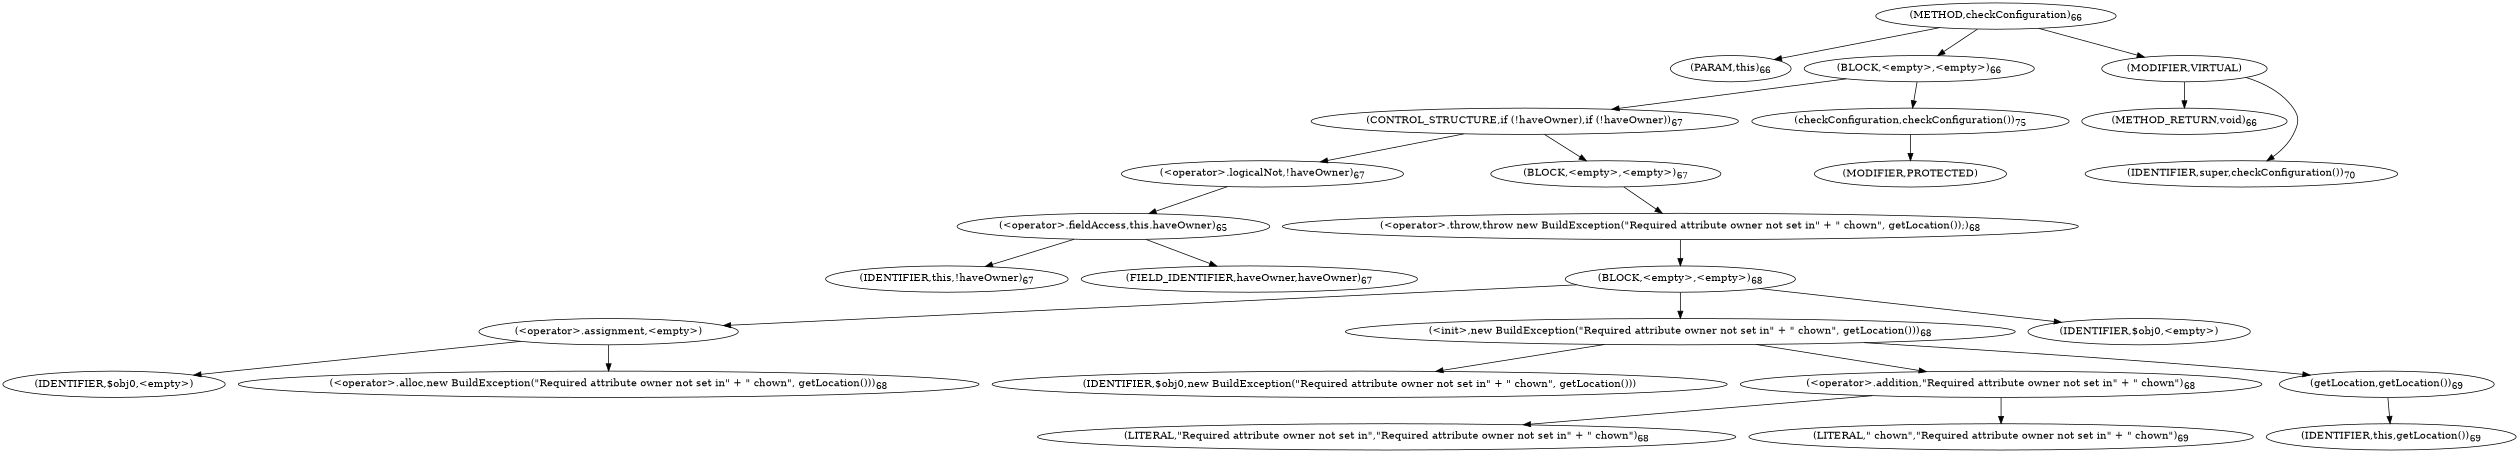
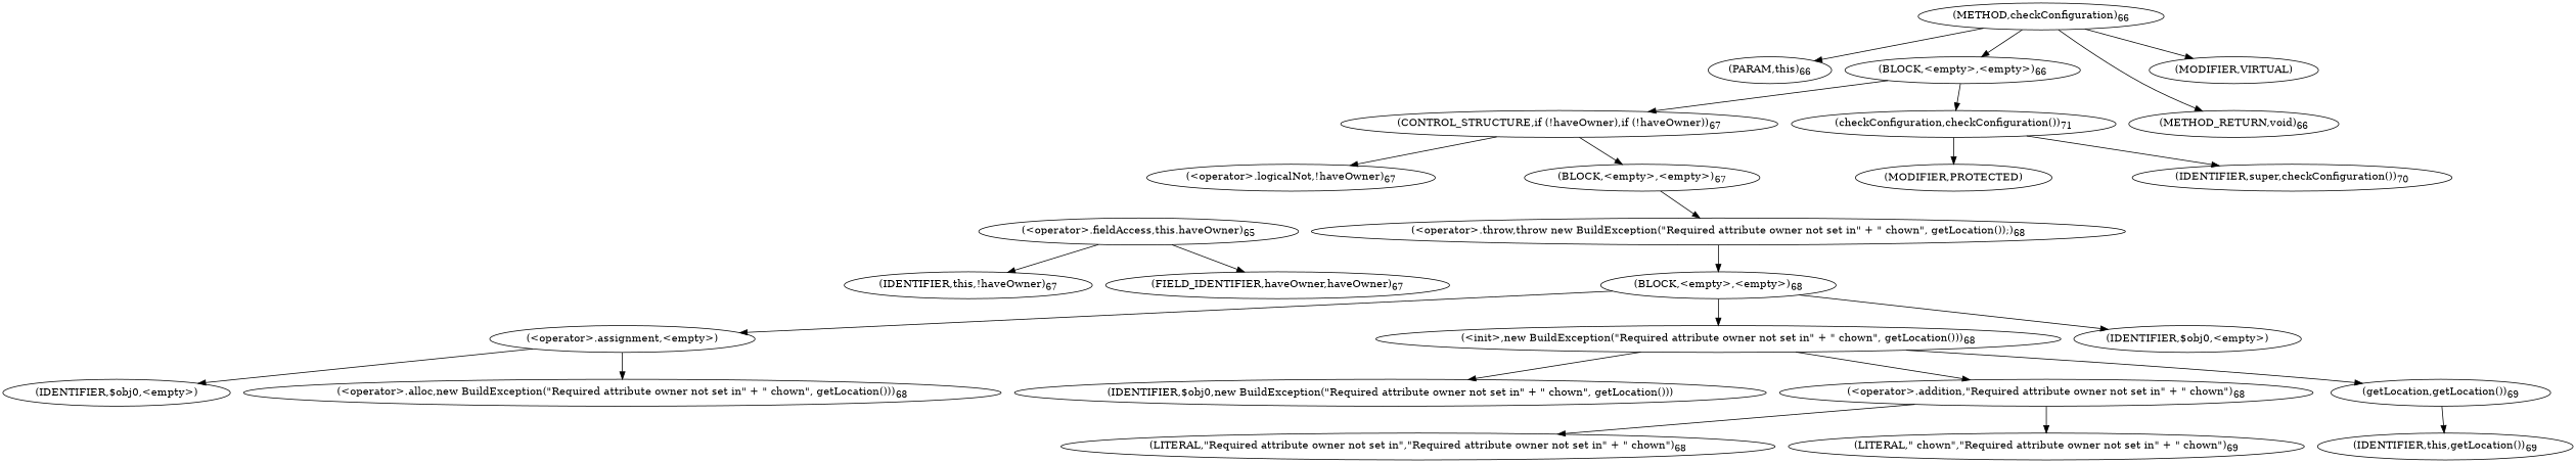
  digraph {
    n1 [label=<(METHOD,checkConfiguration)<SUB>66</SUB>>]
    n2 [label=<(PARAM,this)<SUB>66</SUB>>]
    n3 [label=<(BLOCK,&lt;empty&gt;,&lt;empty&gt;)<SUB>66</SUB>>]
    n4 [label=<(MODIFIER,VIRTUAL)>]
    n5 [label=<(METHOD_RETURN,void)<SUB>66</SUB>>]
    n6 [label=<(CONTROL_STRUCTURE,if (!haveOwner),if (!haveOwner))<SUB>67</SUB>>]
-   n7 [label=<(checkConfiguration,checkConfiguration())<SUB>75</SUB>>]
+   n7 [label=<(checkConfiguration,checkConfiguration())<SUB>71</SUB>>]
    n8 [label=<(MODIFIER,PROTECTED)>]
    n9 [label=<(&lt;operator&gt;.logicalNot,!haveOwner)<SUB>67</SUB>>]
    n10 [label=<(BLOCK,&lt;empty&gt;,&lt;empty&gt;)<SUB>67</SUB>>]
    n11 [label=<(IDENTIFIER,super,checkConfiguration())<SUB>70</SUB>>]
    n12 [label=<(&lt;operator&gt;.fieldAccess,this.haveOwner)<SUB>65</SUB>>]
    n13 [label=<(&lt;operator&gt;.throw,throw new BuildException(&quot;Required attribute owner not set in&quot; + &quot; chown&quot;, getLocation());)<SUB>68</SUB>>]
    n14 [label=<(IDENTIFIER,this,!haveOwner)<SUB>67</SUB>>]
    n15 [label=<(FIELD_IDENTIFIER,haveOwner,haveOwner)<SUB>67</SUB>>]
    n16 [label=<(BLOCK,&lt;empty&gt;,&lt;empty&gt;)<SUB>68</SUB>>]
    n17 [label=<(&lt;operator&gt;.assignment,&lt;empty&gt;)>]
    n18 [label=<(&lt;init&gt;,new BuildException(&quot;Required attribute owner not set in&quot; + &quot; chown&quot;, getLocation()))<SUB>68</SUB>>]
    n19 [label=<(IDENTIFIER,$obj0,&lt;empty&gt;)>]
    n20 [label=<(IDENTIFIER,$obj0,&lt;empty&gt;)>]
    n21 [label=<(&lt;operator&gt;.alloc,new BuildException(&quot;Required attribute owner not set in&quot; + &quot; chown&quot;, getLocation()))<SUB>68</SUB>>]
    n22 [label=<(IDENTIFIER,$obj0,new BuildException(&quot;Required attribute owner not set in&quot; + &quot; chown&quot;, getLocation()))>]
    n23 [label=<(&lt;operator&gt;.addition,&quot;Required attribute owner not set in&quot; + &quot; chown&quot;)<SUB>68</SUB>>]
    n24 [label=<(getLocation,getLocation())<SUB>69</SUB>>]
    n25 [label=<(LITERAL,&quot;Required attribute owner not set in&quot;,&quot;Required attribute owner not set in&quot; + &quot; chown&quot;)<SUB>68</SUB>>]
    n26 [label=<(LITERAL,&quot; chown&quot;,&quot;Required attribute owner not set in&quot; + &quot; chown&quot;)<SUB>69</SUB>>]
    n27 [label=<(IDENTIFIER,this,getLocation())<SUB>69</SUB>>]
    n1 -> n2
    n1 -> n3
    n1 -> n4
-   n4 -> n5
+   n1 -> n5
    n3 -> n6
    n3 -> n7
    n6 -> n9
    n6 -> n10
    n7 -> n8
-   n4 -> n11
-   n9 -> n12
+   n7 -> n11
    n10 -> n13
    n12 -> n14
    n12 -> n15
    n13 -> n16
    n16 -> n17
    n16 -> n18
    n16 -> n19
    n17 -> n20
    n17 -> n21
    n18 -> n22
    n18 -> n23
    n18 -> n24
    n23 -> n25
    n23 -> n26
    n24 -> n27
  }
